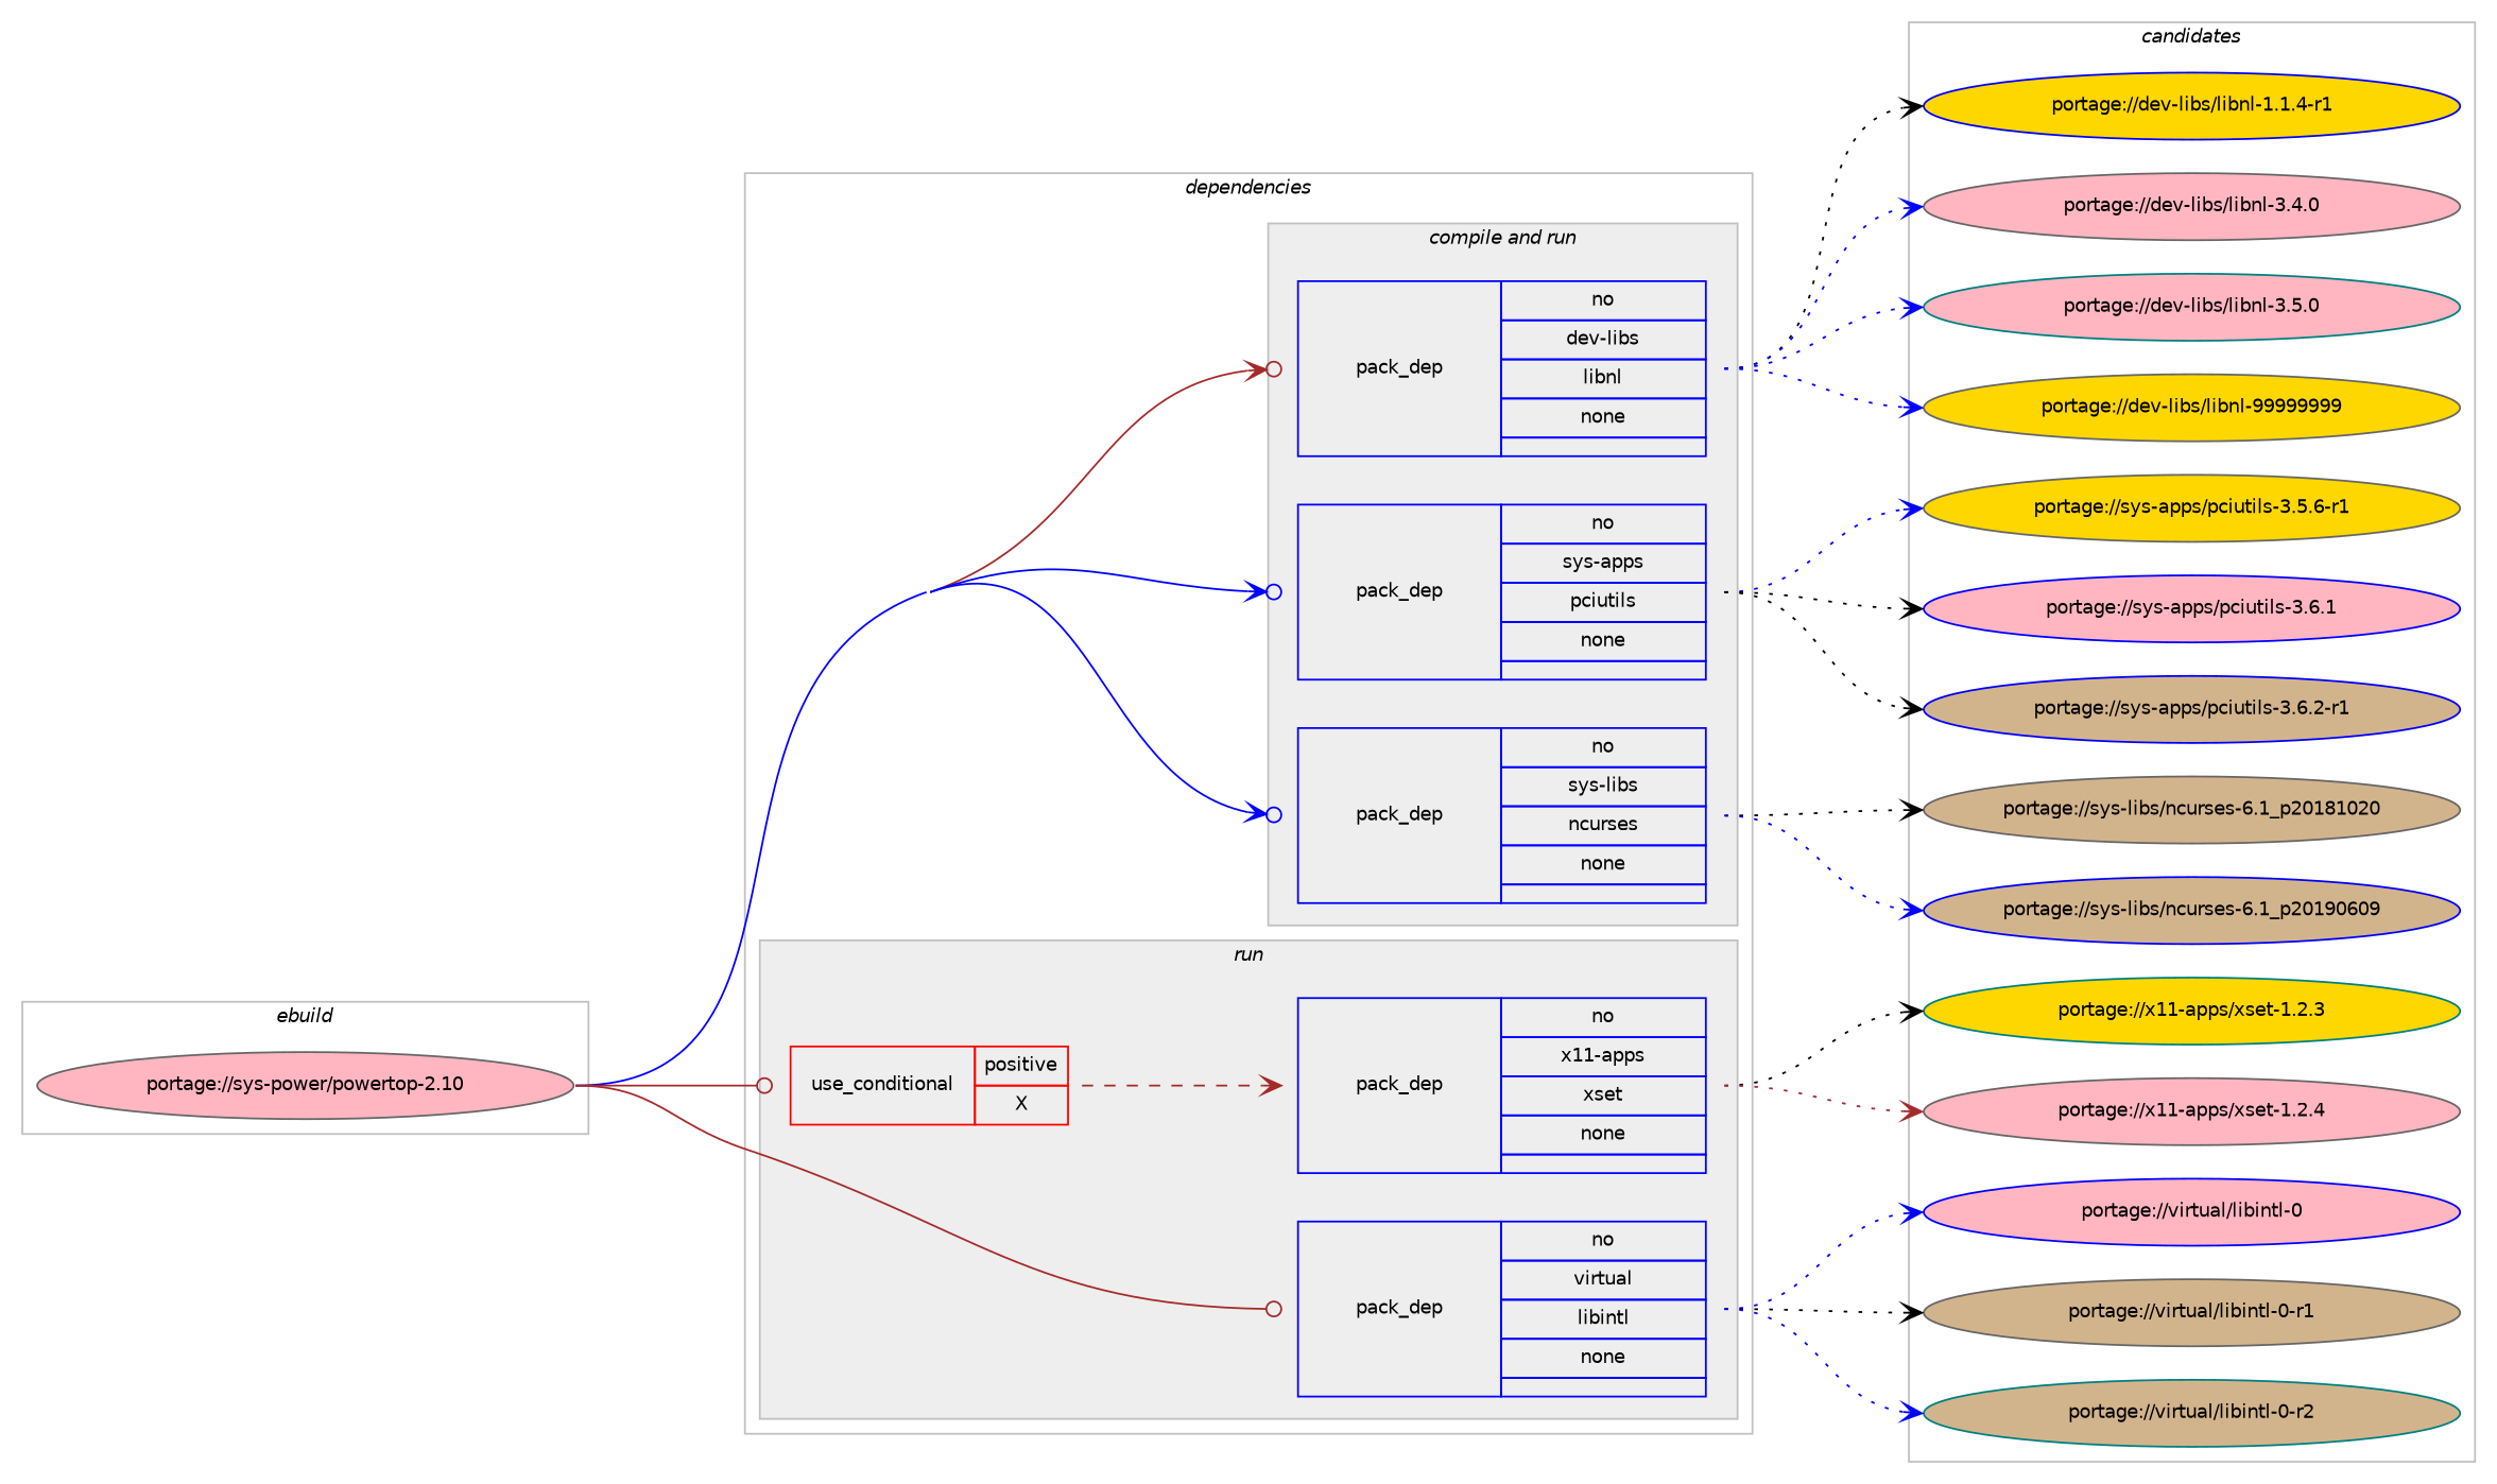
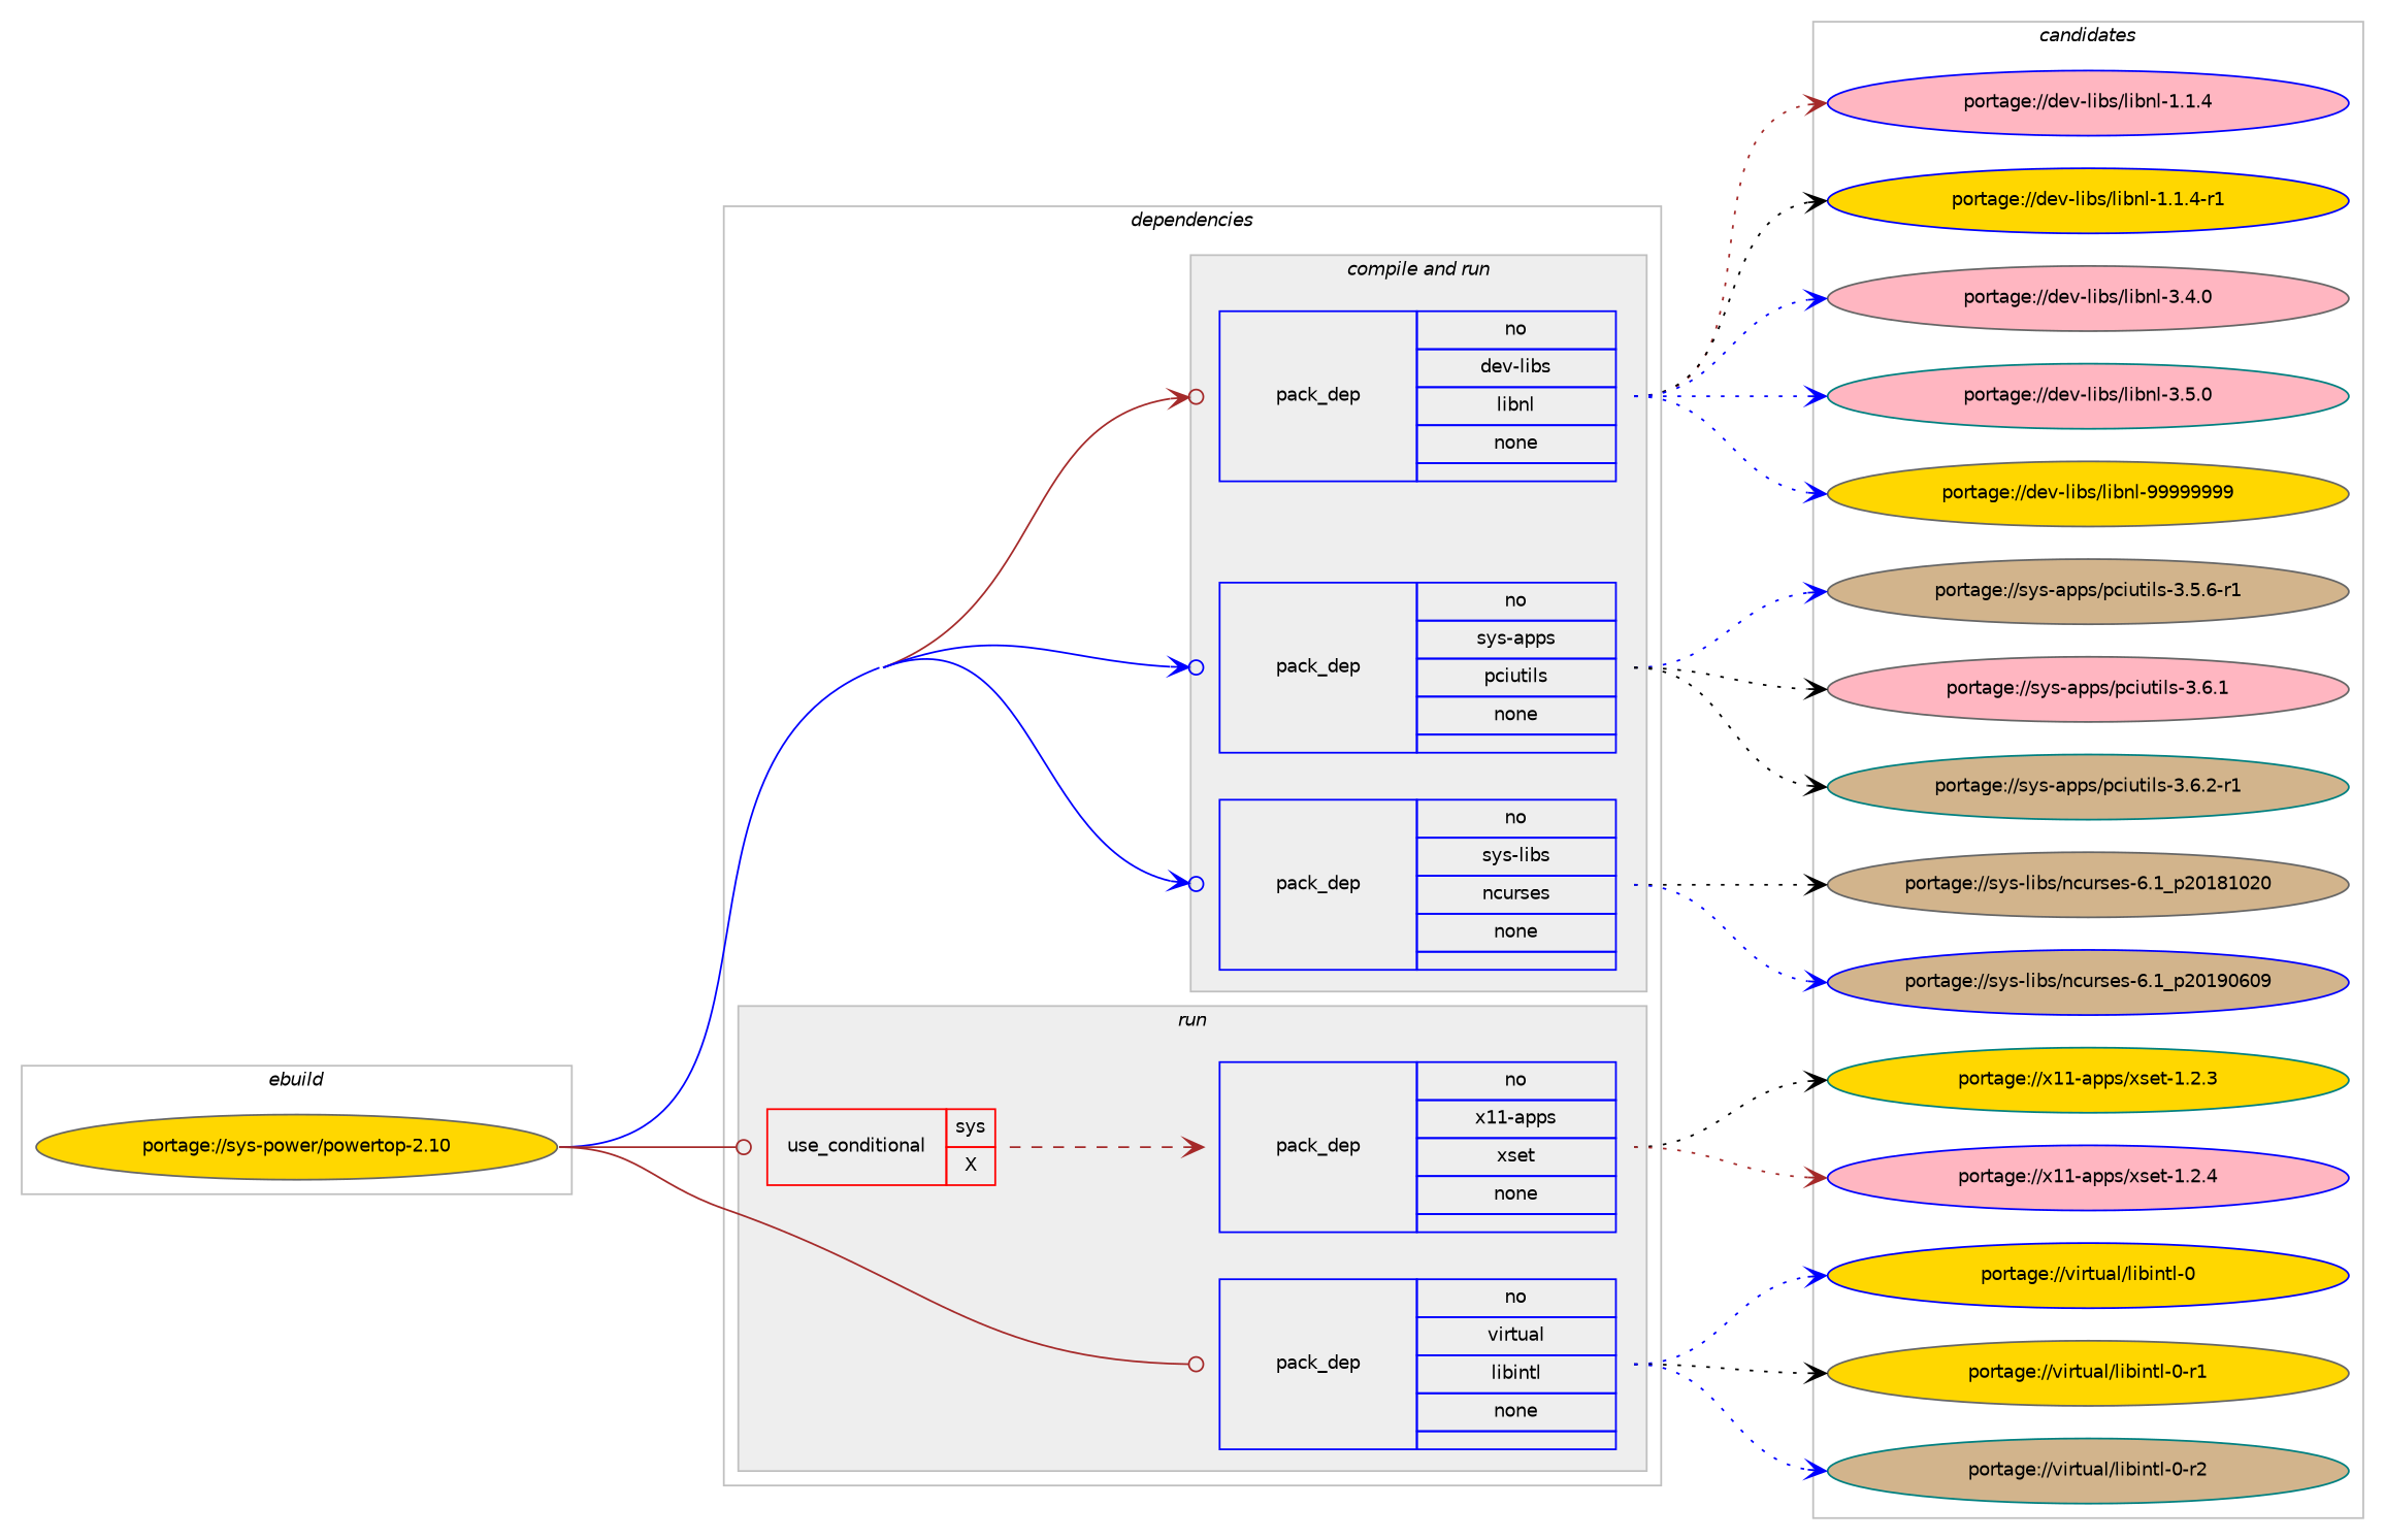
  digraph {
    compound=true
    concentrate=true
    fontname=Helvetica
    fontsize=10
    newrank=true
    rankdir=LR
    ranksep=1.5
    node [color=blue fontname=Helvetica fontsize=10 style=filled]
    edge [arrowhead=vee color=blue headport=w style=dotted tailport=e weight=100]
-   n1 [color=gray40 fillcolor=lightpink label="portage://sys-power/powertop-2.10" width=4]
+   n1 [color=gray40 fillcolor=gold label="portage://sys-power/powertop-2.10" width=4]
    n2 [label=<<TABLE BORDER="0" CELLBORDER="1" CELLSPACING="0" CELLPADDING="4" WIDTH="220"><TR><TD ROWSPAN="6" CELLPADDING="30">pack_dep</TD></TR><TR><TD WIDTH="110">no</TD></TR><TR><TD>dev-libs</TD></TR><TR><TD>libnl</TD></TR><TR><TD>none</TD></TR><TR><TD></TD></TR></TABLE>> shape=none style=""]
    n3 [label=<<TABLE BORDER="0" CELLBORDER="1" CELLSPACING="0" CELLPADDING="4" WIDTH="220"><TR><TD ROWSPAN="6" CELLPADDING="30">pack_dep</TD></TR><TR><TD WIDTH="110">no</TD></TR><TR><TD>sys-apps</TD></TR><TR><TD>pciutils</TD></TR><TR><TD>none</TD></TR><TR><TD></TD></TR></TABLE>> shape=none style=""]
    n4 [label=<<TABLE BORDER="0" CELLBORDER="1" CELLSPACING="0" CELLPADDING="4" WIDTH="220"><TR><TD ROWSPAN="6" CELLPADDING="30">pack_dep</TD></TR><TR><TD WIDTH="110">no</TD></TR><TR><TD>sys-libs</TD></TR><TR><TD>ncurses</TD></TR><TR><TD>none</TD></TR><TR><TD></TD></TR></TABLE>> shape=none style=""]
    n5 [label=<<TABLE BORDER="0" CELLBORDER="1" CELLSPACING="0" CELLPADDING="4" WIDTH="220"><TR><TD ROWSPAN="6" CELLPADDING="30">pack_dep</TD></TR><TR><TD WIDTH="110">no</TD></TR><TR><TD>x11-apps</TD></TR><TR><TD>xset</TD></TR><TR><TD>none</TD></TR><TR><TD></TD></TR></TABLE>> shape=none style=""]
-   n6 [color=red label=<<TABLE BORDER="0" CELLBORDER="1" CELLSPACING="0" CELLPADDING="4"><TR><TD ROWSPAN="3" CELLPADDING="10">use_conditional</TD></TR><TR><TD>positive</TD></TR><TR><TD>X</TD></TR></TABLE>> shape=none style=""]
+   n6 [color=red label=<<TABLE BORDER="0" CELLBORDER="1" CELLSPACING="0" CELLPADDING="4"><TR><TD ROWSPAN="3" CELLPADDING="10">use_conditional</TD></TR><TR><TD>sys</TD></TR><TR><TD>X</TD></TR></TABLE>> shape=none style=""]
    n7 [label=<<TABLE BORDER="0" CELLBORDER="1" CELLSPACING="0" CELLPADDING="4" WIDTH="220"><TR><TD ROWSPAN="6" CELLPADDING="30">pack_dep</TD></TR><TR><TD WIDTH="110">no</TD></TR><TR><TD>virtual</TD></TR><TR><TD>libintl</TD></TR><TR><TD>none</TD></TR><TR><TD></TD></TR></TABLE>> shape=none style=""]
+   n8 [fillcolor=lightpink label="portage://dev-libs/libnl-1.1.4" width=4]
    n9 [fillcolor=gold label="portage://dev-libs/libnl-1.1.4-r1" width=4]
    n10 [color=gray40 fillcolor=lightpink label="portage://dev-libs/libnl-3.4.0" width=4]
    n11 [color=teal fillcolor=lightpink label="portage://dev-libs/libnl-3.5.0" width=4]
    n12 [color=gray40 fillcolor=gold label="portage://dev-libs/libnl-99999999" width=4]
-   n13 [color=gray40 fillcolor=gold label="portage://sys-apps/pciutils-3.5.6-r1" width=4]
-   n14 [fillcolor=lightpink label="portage://sys-apps/pciutils-3.6.1" width=4]
-   n15 [fillcolor=tan label="portage://sys-apps/pciutils-3.6.2-r1" width=4]
+   n13 [color=gray40 fillcolor=tan label="portage://sys-apps/pciutils-3.5.6-r1" width=4]
+   n14 [color=gray40 fillcolor=lightpink label="portage://sys-apps/pciutils-3.6.1" width=4]
+   n15 [color=teal fillcolor=tan label="portage://sys-apps/pciutils-3.6.2-r1" width=4]
    n16 [color=gray40 fillcolor=tan label="portage://sys-libs/ncurses-6.1_p20181020" width=4]
    n17 [fillcolor=tan label="portage://sys-libs/ncurses-6.1_p20190609" width=4]
    n18 [color=teal fillcolor=gold label="portage://x11-apps/xset-1.2.3" width=4]
-   n19 [color=gray40 fillcolor=lightpink label="portage://x11-apps/xset-1.2.4" width=4]
-   n20 [fillcolor=lightpink label="portage://virtual/libintl-0" width=4]
-   n21 [color=gray40 fillcolor=tan label="portage://virtual/libintl-0-r1" width=4]
+   n19 [fillcolor=lightpink label="portage://x11-apps/xset-1.2.4" width=4]
+   n20 [fillcolor=gold label="portage://virtual/libintl-0" width=4]
+   n21 [color=gray40 fillcolor=gold label="portage://virtual/libintl-0-r1" width=4]
    n22 [color=teal fillcolor=tan label="portage://virtual/libintl-0-r2" width=4]
    subgraph cluster_1 {
      color=gray
      label=<<i>ebuild</i>>
      rank=same
      n1
    }
    subgraph cluster_2 {
      color=gray
      label=<<i>dependencies</i>>
      subgraph cluster_3 {
        color=gray
        fillcolor="#eeeeee"
        label=<<i>compile</i>>
        style=filled
      }
      subgraph cluster_4 {
        color=gray
        fillcolor="#eeeeee"
        label=<<i>compile and run</i>>
        style=filled
        subgraph sub_5 {
          color=gray
          fillcolor="#eeeeee"
          label=<<i>compile and run</i>>
          style=filled
          n2
        }
        subgraph sub_6 {
          color=gray
          fillcolor="#eeeeee"
          label=<<i>compile and run</i>>
          style=filled
          n3
        }
        subgraph sub_7 {
          color=gray
          fillcolor="#eeeeee"
          label=<<i>compile and run</i>>
          style=filled
          n4
        }
      }
      subgraph cluster_8 {
        color=gray
        fillcolor="#eeeeee"
        label=<<i>run</i>>
        style=filled
        subgraph sub_9 {
          color=gray
          fillcolor="#eeeeee"
          label=<<i>run</i>>
          style=filled
          n6
          subgraph sub_10 {
            color=gray
            fillcolor="#eeeeee"
            label=<<i>run</i>>
            style=filled
            n5
          }
        }
        subgraph sub_11 {
          color=gray
          fillcolor="#eeeeee"
          label=<<i>run</i>>
          style=filled
          n7
        }
      }
    }
    subgraph cluster_12 {
      color=gray
      label=<<i>candidates</i>>
      rank=same
      subgraph sub_13 {
        color=black
        label=<<i>candidates</i>>
        nodesep=1
        rank=same
+       n8
        n9
        n10
        n11
        n12
      }
      subgraph sub_14 {
        color=black
        label=<<i>candidates</i>>
        nodesep=1
        rank=same
        n13
        n14
        n15
      }
      subgraph sub_15 {
        color=black
        label=<<i>candidates</i>>
        nodesep=1
        rank=same
        n16
        n17
      }
      subgraph sub_16 {
        color=black
        label=<<i>candidates</i>>
        nodesep=1
        rank=same
        n18
        n19
      }
      subgraph sub_17 {
        color=black
        label=<<i>candidates</i>>
        nodesep=1
        rank=same
        n20
        n21
        n22
      }
    }
    n1 -> n2 [arrowhead=odotvee color=brown style=solid weight=20]
    n1 -> n3 [arrowhead=odotvee style=solid weight=20]
    n1 -> n4 [arrowhead=odotvee style=solid weight=20]
    n1 -> n6 [arrowhead=odot color=brown style=solid weight=20]
    n1 -> n7 [arrowhead=odot color=brown style=solid weight=20]
+   n2 -> n8 [color=brown]
    n2 -> n9 [color=black]
    n2 -> n10
    n2 -> n11
    n2 -> n12
    n3 -> n13
    n3 -> n14 [color=black]
    n3 -> n15 [color=black]
    n4 -> n16 [color=black]
    n4 -> n17
    n5 -> n18 [color=black]
    n5 -> n19 [color=brown]
    n6 -> n5 [color=brown style=dashed weight=20]
    n7 -> n20
    n7 -> n21 [color=black]
    n7 -> n22
  }
